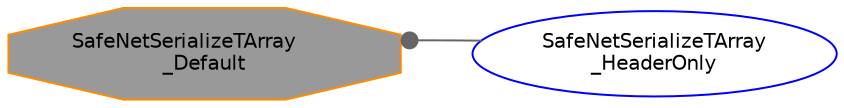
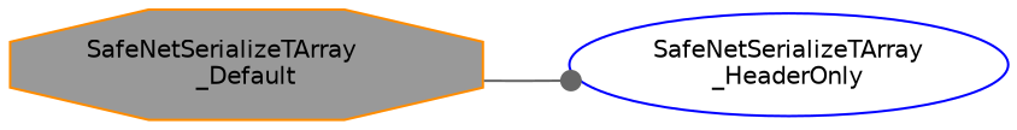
  digraph {
    rankdir=LR
    node [fontname=Helvetica fontsize=10 style=filled]
    n1 [color=darkorange fillcolor=grey60 fontcolor=black height=0.2 label="SafeNetSerializeTArray\l_Default" shape=octagon width=0.4]
    n2 [color=blue fillcolor=white height=0.2 label="SafeNetSerializeTArray\l_HeaderOnly" shape=ellipse width=0.4]
-   n2 -> n1 [color=gray40 fontname=Helvetica fontsize=10 labelfontname=Helvetica labelfontsize=10 style=solid arrowhead=dot]
+   n1 -> n2 [color=gray40 fontname=Helvetica fontsize=10 labelfontname=Helvetica labelfontsize=10 style=solid arrowhead=dot]
  }
